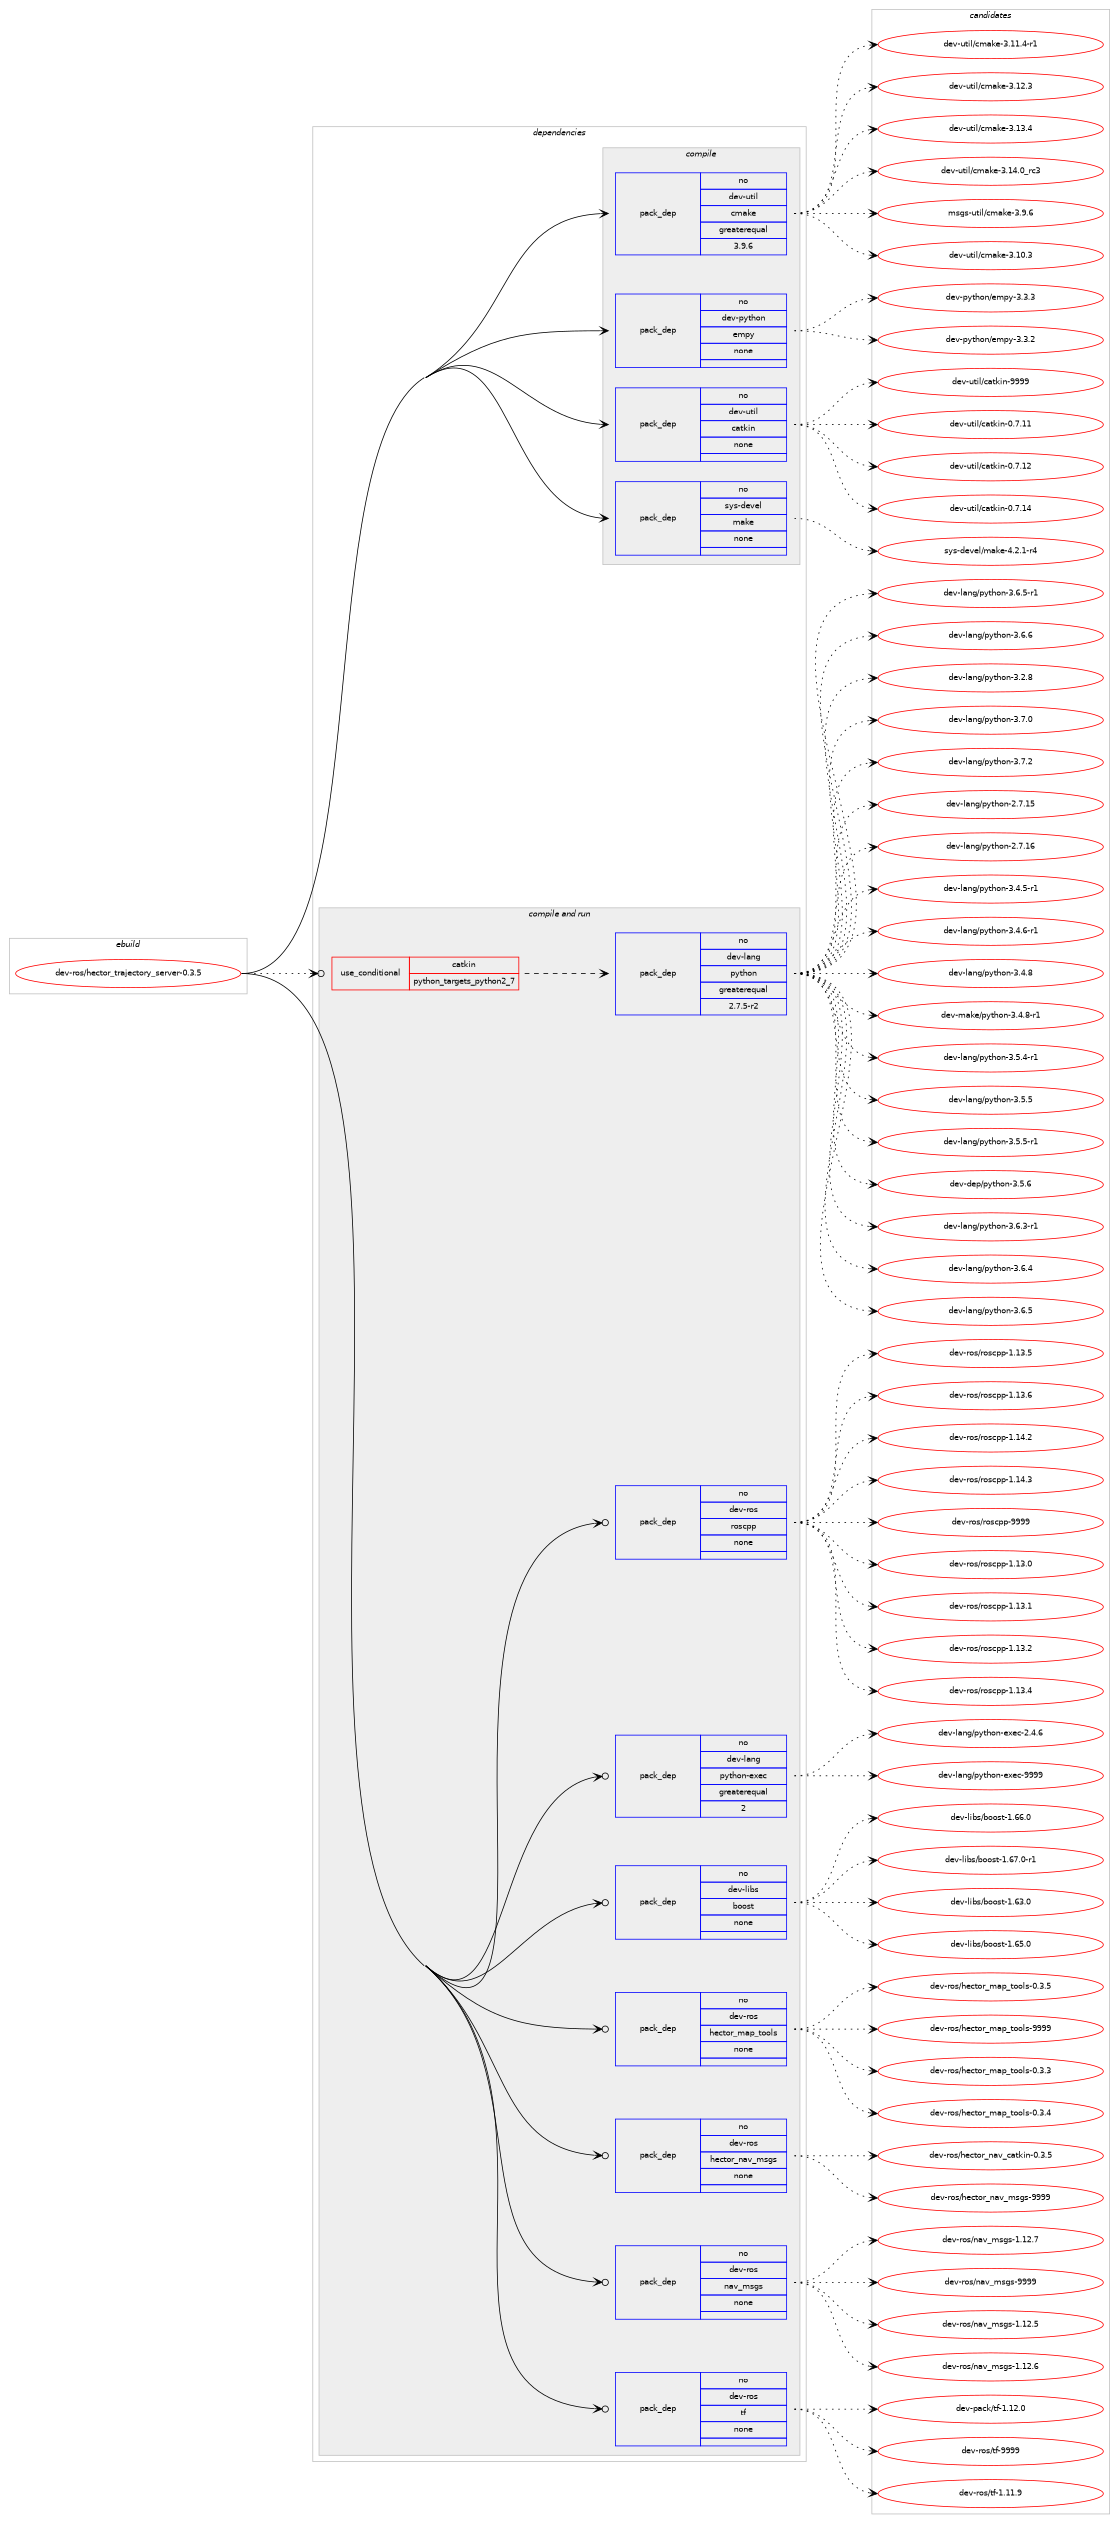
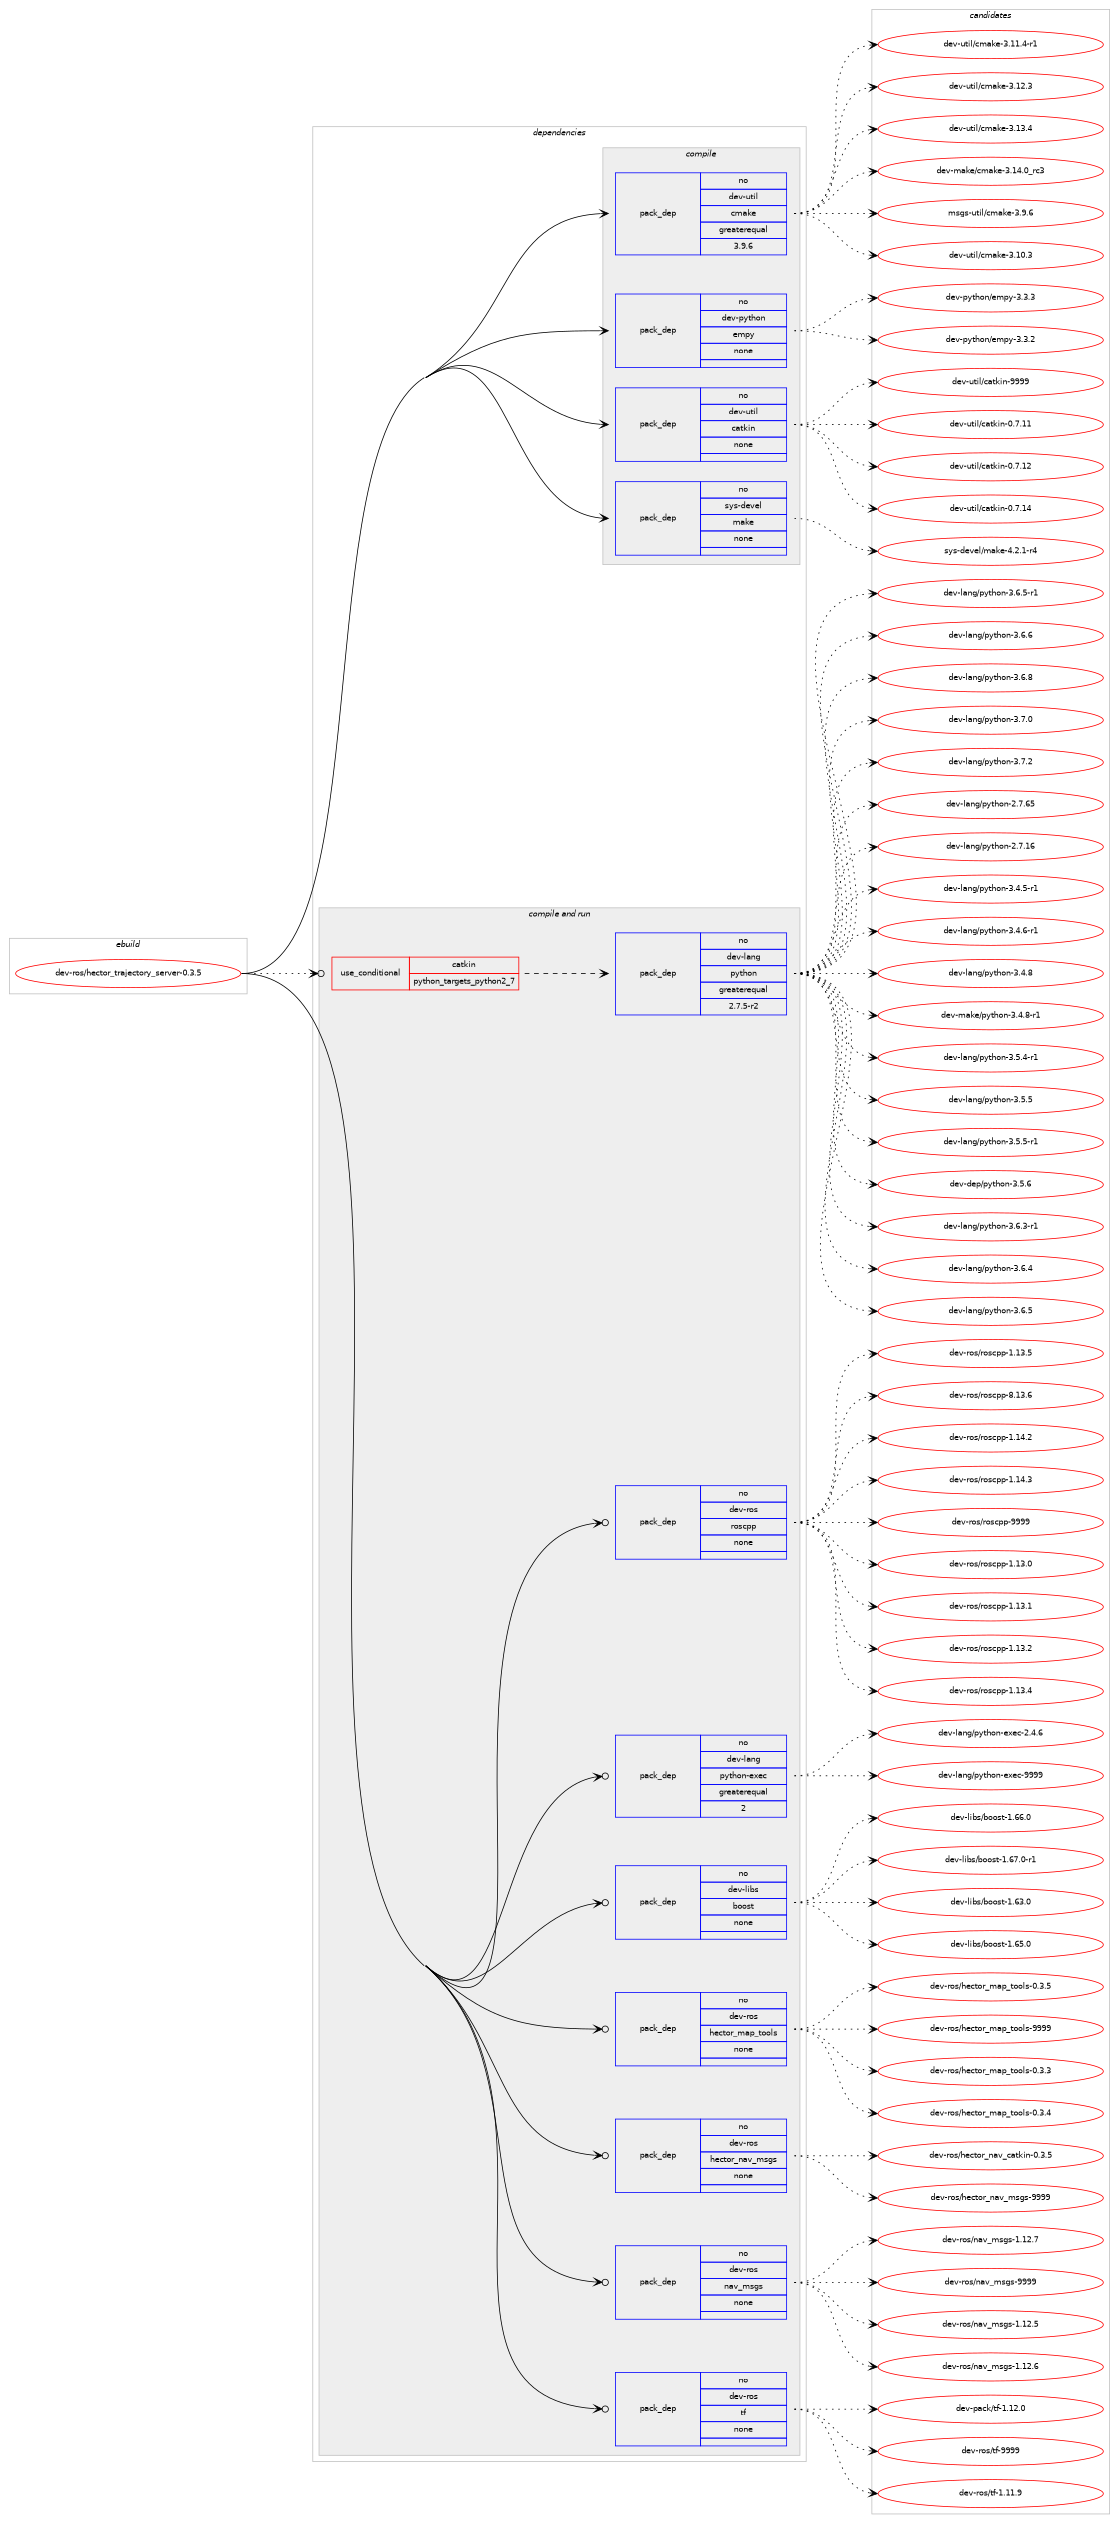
  digraph {
    compound=true
    concentrate=true
    fontname=Helvetica
    fontsize=10
    newrank=true
    rankdir=LR
    ranksep=1.5
    node [color=red fontname=Helvetica fontsize=10]
    edge [arrowhead=vee headport=w style=dotted tailport=e weight=100]
    n1 [label="dev-ros/hector_trajectory_server-0.3.5" width=4]
    n2 [color=blue label=<<TABLE BORDER="0" CELLBORDER="1" CELLSPACING="0" CELLPADDING="4" WIDTH="220"><TR><TD ROWSPAN="6" CELLPADDING="30">pack_dep</TD></TR><TR><TD WIDTH="110">no</TD></TR><TR><TD>dev-util</TD></TR><TR><TD>cmake</TD></TR><TR><TD>greaterequal</TD></TR><TR><TD>3.9.6</TD></TR></TABLE>> shape=none]
    n3 [color=blue label=<<TABLE BORDER="0" CELLBORDER="1" CELLSPACING="0" CELLPADDING="4" WIDTH="220"><TR><TD ROWSPAN="6" CELLPADDING="30">pack_dep</TD></TR><TR><TD WIDTH="110">no</TD></TR><TR><TD>dev-python</TD></TR><TR><TD>empy</TD></TR><TR><TD>none</TD></TR><TR><TD></TD></TR></TABLE>> shape=none]
    n4 [color=blue label=<<TABLE BORDER="0" CELLBORDER="1" CELLSPACING="0" CELLPADDING="4" WIDTH="220"><TR><TD ROWSPAN="6" CELLPADDING="30">pack_dep</TD></TR><TR><TD WIDTH="110">no</TD></TR><TR><TD>dev-util</TD></TR><TR><TD>catkin</TD></TR><TR><TD>none</TD></TR><TR><TD></TD></TR></TABLE>> shape=none]
    n5 [color=blue label=<<TABLE BORDER="0" CELLBORDER="1" CELLSPACING="0" CELLPADDING="4" WIDTH="220"><TR><TD ROWSPAN="6" CELLPADDING="30">pack_dep</TD></TR><TR><TD WIDTH="110">no</TD></TR><TR><TD>sys-devel</TD></TR><TR><TD>make</TD></TR><TR><TD>none</TD></TR><TR><TD></TD></TR></TABLE>> shape=none]
    n6 [color=blue label=<<TABLE BORDER="0" CELLBORDER="1" CELLSPACING="0" CELLPADDING="4" WIDTH="220"><TR><TD ROWSPAN="6" CELLPADDING="30">pack_dep</TD></TR><TR><TD WIDTH="110">no</TD></TR><TR><TD>dev-lang</TD></TR><TR><TD>python</TD></TR><TR><TD>greaterequal</TD></TR><TR><TD>2.7.5-r2</TD></TR></TABLE>> shape=none]
    n7 [label=<<TABLE BORDER="0" CELLBORDER="1" CELLSPACING="0" CELLPADDING="4"><TR><TD ROWSPAN="3" CELLPADDING="10">use_conditional</TD></TR><TR><TD>catkin</TD></TR><TR><TD>python_targets_python2_7</TD></TR></TABLE>> shape=none]
    n8 [color=blue label=<<TABLE BORDER="0" CELLBORDER="1" CELLSPACING="0" CELLPADDING="4" WIDTH="220"><TR><TD ROWSPAN="6" CELLPADDING="30">pack_dep</TD></TR><TR><TD WIDTH="110">no</TD></TR><TR><TD>dev-ros</TD></TR><TR><TD>roscpp</TD></TR><TR><TD>none</TD></TR><TR><TD></TD></TR></TABLE>> shape=none]
    n9 [color=blue label=<<TABLE BORDER="0" CELLBORDER="1" CELLSPACING="0" CELLPADDING="4" WIDTH="220"><TR><TD ROWSPAN="6" CELLPADDING="30">pack_dep</TD></TR><TR><TD WIDTH="110">no</TD></TR><TR><TD>dev-lang</TD></TR><TR><TD>python-exec</TD></TR><TR><TD>greaterequal</TD></TR><TR><TD>2</TD></TR></TABLE>> shape=none]
    n10 [color=blue label=<<TABLE BORDER="0" CELLBORDER="1" CELLSPACING="0" CELLPADDING="4" WIDTH="220"><TR><TD ROWSPAN="6" CELLPADDING="30">pack_dep</TD></TR><TR><TD WIDTH="110">no</TD></TR><TR><TD>dev-libs</TD></TR><TR><TD>boost</TD></TR><TR><TD>none</TD></TR><TR><TD></TD></TR></TABLE>> shape=none]
    n11 [color=blue label=<<TABLE BORDER="0" CELLBORDER="1" CELLSPACING="0" CELLPADDING="4" WIDTH="220"><TR><TD ROWSPAN="6" CELLPADDING="30">pack_dep</TD></TR><TR><TD WIDTH="110">no</TD></TR><TR><TD>dev-ros</TD></TR><TR><TD>hector_map_tools</TD></TR><TR><TD>none</TD></TR><TR><TD></TD></TR></TABLE>> shape=none]
    n12 [color=blue label=<<TABLE BORDER="0" CELLBORDER="1" CELLSPACING="0" CELLPADDING="4" WIDTH="220"><TR><TD ROWSPAN="6" CELLPADDING="30">pack_dep</TD></TR><TR><TD WIDTH="110">no</TD></TR><TR><TD>dev-ros</TD></TR><TR><TD>hector_nav_msgs</TD></TR><TR><TD>none</TD></TR><TR><TD></TD></TR></TABLE>> shape=none]
    n13 [color=blue label=<<TABLE BORDER="0" CELLBORDER="1" CELLSPACING="0" CELLPADDING="4" WIDTH="220"><TR><TD ROWSPAN="6" CELLPADDING="30">pack_dep</TD></TR><TR><TD WIDTH="110">no</TD></TR><TR><TD>dev-ros</TD></TR><TR><TD>nav_msgs</TD></TR><TR><TD>none</TD></TR><TR><TD></TD></TR></TABLE>> shape=none]
    n14 [color=blue label=<<TABLE BORDER="0" CELLBORDER="1" CELLSPACING="0" CELLPADDING="4" WIDTH="220"><TR><TD ROWSPAN="6" CELLPADDING="30">pack_dep</TD></TR><TR><TD WIDTH="110">no</TD></TR><TR><TD>dev-ros</TD></TR><TR><TD>tf</TD></TR><TR><TD>none</TD></TR><TR><TD></TD></TR></TABLE>> shape=none]
    n15 [label="dev-python/empy-3.3.2" width=4]
    n16 [label="dev-python/empy-3.3.3" width=4]
    n17 [label="dev-util/catkin-0.7.11" width=4]
    n18 [label="dev-util/catkin-0.7.12" width=4]
    n19 [label="dev-util/catkin-0.7.14" width=4]
    n20 [label="dev-util/catkin-9999" width=4]
    n21 [label="dev-util/cmake-3.10.3" width=4]
    n22 [label="dev-util/cmake-3.11.4-r1" width=4]
    n23 [label="dev-util/cmake-3.12.3" width=4]
    n24 [label="dev-util/cmake-3.13.4" width=4]
-   n25 [label="dev-util/cmake-3.14.0_rc3" width=4]
+   n25 [label="dev-make/cmake-3.14.0_rc3" width=4]
    n26 [label="msgs-util/cmake-3.9.6" width=4]
    n27 [label="sys-devel/make-4.2.1-r4" width=4]
-   n28 [label="dev-lang/python-2.7.15" width=4]
+   n28 [label="dev-lang/python-2.7.65" width=4]
    n29 [label="dev-lang/python-2.7.16" width=4]
    n30 [label="dev-lang/python-3.4.5-r1" width=4]
    n31 [label="dev-lang/python-3.4.6-r1" width=4]
    n32 [label="dev-lang/python-3.4.8" width=4]
    n33 [label="dev-make/python-3.4.8-r1" width=4]
    n34 [label="dev-lang/python-3.5.4-r1" width=4]
    n35 [label="dev-lang/python-3.5.5" width=4]
    n36 [label="dev-lang/python-3.5.5-r1" width=4]
    n37 [label="dev-dep/python-3.5.6" width=4]
    n38 [label="dev-lang/python-3.6.3-r1" width=4]
    n39 [label="dev-lang/python-3.6.4" width=4]
    n40 [label="dev-lang/python-3.6.5" width=4]
    n41 [label="dev-lang/python-3.6.5-r1" width=4]
    n42 [label="dev-lang/python-3.6.6" width=4]
-   n43 [label="dev-lang/python-3.2.8" width=4]
+   n43 [label="dev-lang/python-3.6.8" width=4]
    n44 [label="dev-lang/python-3.7.0" width=4]
    n45 [label="dev-lang/python-3.7.2" width=4]
    n46 [label="dev-lang/python-exec-2.4.6" width=4]
    n47 [label="dev-lang/python-exec-9999" width=4]
    n48 [label="dev-libs/boost-1.63.0" width=4]
    n49 [label="dev-libs/boost-1.65.0" width=4]
    n50 [label="dev-libs/boost-1.66.0" width=4]
    n51 [label="dev-libs/boost-1.67.0-r1" width=4]
    n52 [label="dev-ros/hector_map_tools-0.3.3" width=4]
    n53 [label="dev-ros/hector_map_tools-0.3.4" width=4]
    n54 [label="dev-ros/hector_map_tools-0.3.5" width=4]
    n55 [label="dev-ros/hector_map_tools-9999" width=4]
    n56 [label="dev-ros/hector_nav_catkin-0.3.5" width=4]
    n57 [label="dev-ros/hector_nav_msgs-9999" width=4]
    n58 [label="dev-ros/nav_msgs-1.12.5" width=4]
    n59 [label="dev-ros/nav_msgs-1.12.6" width=4]
    n60 [label="dev-ros/nav_msgs-1.12.7" width=4]
    n61 [label="dev-ros/nav_msgs-9999" width=4]
    n62 [label="dev-ros/roscpp-1.13.0" width=4]
    n63 [label="dev-ros/roscpp-1.13.1" width=4]
    n64 [label="dev-ros/roscpp-1.13.2" width=4]
    n65 [label="dev-ros/roscpp-1.13.4" width=4]
    n66 [label="dev-ros/roscpp-1.13.5" width=4]
-   n67 [label="dev-ros/roscpp-1.13.6" width=4]
+   n67 [label="dev-ros/roscpp-8.13.6" width=4]
    n68 [label="dev-ros/roscpp-1.14.2" width=4]
    n69 [label="dev-ros/roscpp-1.14.3" width=4]
    n70 [label="dev-ros/roscpp-9999" width=4]
    n71 [label="dev-ros/tf-1.11.9" width=4]
    n72 [label="dev-pack/tf-1.12.0" width=4]
    n73 [label="dev-ros/tf-9999" width=4]
    subgraph cluster_1 {
      color=gray
      label=<<i>ebuild</i>>
      rank=same
      n1
    }
    subgraph cluster_2 {
      color=gray
      label=<<i>dependencies</i>>
      subgraph cluster_3 {
        color=gray
        fillcolor="#eeeeee"
        label=<<i>compile</i>>
        style=filled
        subgraph sub_4 {
          color=gray
          fillcolor="#eeeeee"
          label=<<i>compile</i>>
          style=filled
          n2
        }
        subgraph sub_5 {
          color=gray
          fillcolor="#eeeeee"
          label=<<i>compile</i>>
          style=filled
          n3
        }
        subgraph sub_6 {
          color=gray
          fillcolor="#eeeeee"
          label=<<i>compile</i>>
          style=filled
          n4
        }
        subgraph sub_7 {
          color=gray
          fillcolor="#eeeeee"
          label=<<i>compile</i>>
          style=filled
          n5
        }
      }
      subgraph cluster_8 {
        color=gray
        fillcolor="#eeeeee"
        label=<<i>compile and run</i>>
        style=filled
        subgraph sub_9 {
          color=gray
          fillcolor="#eeeeee"
          label=<<i>compile and run</i>>
          style=filled
          n7
          subgraph sub_10 {
            color=gray
            fillcolor="#eeeeee"
            label=<<i>compile and run</i>>
            style=filled
            n6
          }
        }
        subgraph sub_11 {
          color=gray
          fillcolor="#eeeeee"
          label=<<i>compile and run</i>>
          style=filled
          n8
        }
        subgraph sub_12 {
          color=gray
          fillcolor="#eeeeee"
          label=<<i>compile and run</i>>
          style=filled
          n9
        }
        subgraph sub_13 {
          color=gray
          fillcolor="#eeeeee"
          label=<<i>compile and run</i>>
          style=filled
          n10
        }
        subgraph sub_14 {
          color=gray
          fillcolor="#eeeeee"
          label=<<i>compile and run</i>>
          style=filled
          n11
        }
        subgraph sub_15 {
          color=gray
          fillcolor="#eeeeee"
          label=<<i>compile and run</i>>
          style=filled
          n12
        }
        subgraph sub_16 {
          color=gray
          fillcolor="#eeeeee"
          label=<<i>compile and run</i>>
          style=filled
          n13
        }
        subgraph sub_17 {
          color=gray
          fillcolor="#eeeeee"
          label=<<i>compile and run</i>>
          style=filled
          n14
        }
      }
      subgraph cluster_18 {
        color=gray
        fillcolor="#eeeeee"
        label=<<i>run</i>>
        style=filled
      }
    }
    subgraph cluster_19 {
      color=gray
      label=<<i>candidates</i>>
      rank=same
      subgraph sub_20 {
        color=black
        label=<<i>candidates</i>>
        nodesep=1
        rank=same
        n15
        n16
      }
      subgraph sub_21 {
        color=black
        label=<<i>candidates</i>>
        nodesep=1
        rank=same
        n17
        n18
        n19
        n20
      }
      subgraph sub_22 {
        color=black
        label=<<i>candidates</i>>
        nodesep=1
        rank=same
        n21
        n22
        n23
        n24
        n25
        n26
      }
      subgraph sub_23 {
        color=black
        label=<<i>candidates</i>>
        nodesep=1
        rank=same
        n27
      }
      subgraph sub_24 {
        color=black
        label=<<i>candidates</i>>
        nodesep=1
        rank=same
        n28
        n29
        n30
        n31
        n32
        n33
        n34
        n35
        n36
        n37
        n38
        n39
        n40
        n41
        n42
        n43
        n44
        n45
      }
      subgraph sub_25 {
        color=black
        label=<<i>candidates</i>>
        nodesep=1
        rank=same
        n46
        n47
      }
      subgraph sub_26 {
        color=black
        label=<<i>candidates</i>>
        nodesep=1
        rank=same
        n48
        n49
        n50
        n51
      }
      subgraph sub_27 {
        color=black
        label=<<i>candidates</i>>
        nodesep=1
        rank=same
        n52
        n53
        n54
        n55
      }
      subgraph sub_28 {
        color=black
        label=<<i>candidates</i>>
        nodesep=1
        rank=same
        n56
        n57
      }
      subgraph sub_29 {
        color=black
        label=<<i>candidates</i>>
        nodesep=1
        rank=same
        n58
        n59
        n60
        n61
      }
      subgraph sub_30 {
        color=black
        label=<<i>candidates</i>>
        nodesep=1
        rank=same
        n62
        n63
        n64
        n65
        n66
        n67
        n68
        n69
        n70
      }
      subgraph sub_31 {
        color=black
        label=<<i>candidates</i>>
        nodesep=1
        rank=same
        n71
        n72
        n73
      }
    }
    n1 -> n2 [style=solid weight=20]
    n1 -> n3 [style=solid weight=20]
    n1 -> n4 [style=solid weight=20]
    n1 -> n5 [style=solid weight=20]
    n1 -> n7 [arrowhead=odotvee weight=20]
    n1 -> n8 [arrowhead=odotvee style=solid weight=20]
    n1 -> n9 [arrowhead=odotvee style=solid weight=20]
    n1 -> n10 [arrowhead=odotvee style=solid weight=20]
    n1 -> n11 [arrowhead=odotvee style=solid weight=20]
    n1 -> n12 [arrowhead=odotvee style=solid weight=20]
    n1 -> n13 [arrowhead=odotvee style=solid weight=20]
    n1 -> n14 [arrowhead=odotvee style=solid weight=20]
    n2 -> n21
    n2 -> n22
    n2 -> n23
    n2 -> n24
    n2 -> n25
    n2 -> n26
    n3 -> n15
    n3 -> n16
    n4 -> n17
    n4 -> n18
    n4 -> n19
    n4 -> n20
    n5 -> n27
    n6 -> n28
    n6 -> n29
    n6 -> n30
    n6 -> n31
    n6 -> n32
    n6 -> n33
    n6 -> n34
    n6 -> n35
    n6 -> n36
    n6 -> n37
    n6 -> n38
    n6 -> n39
    n6 -> n40
    n6 -> n41
    n6 -> n42
    n6 -> n43
    n6 -> n44
    n6 -> n45
    n7 -> n6 [style=dashed weight=20]
    n8 -> n62
    n8 -> n63
    n8 -> n64
    n8 -> n65
    n8 -> n66
    n8 -> n67
    n8 -> n68
    n8 -> n69
    n8 -> n70
    n9 -> n46
    n9 -> n47
    n10 -> n48
    n10 -> n49
    n10 -> n50
    n10 -> n51
    n11 -> n52
    n11 -> n53
    n11 -> n54
    n11 -> n55
    n12 -> n56
    n12 -> n57
    n13 -> n58
    n13 -> n59
    n13 -> n60
    n13 -> n61
    n14 -> n71
    n14 -> n72
    n14 -> n73
  }
